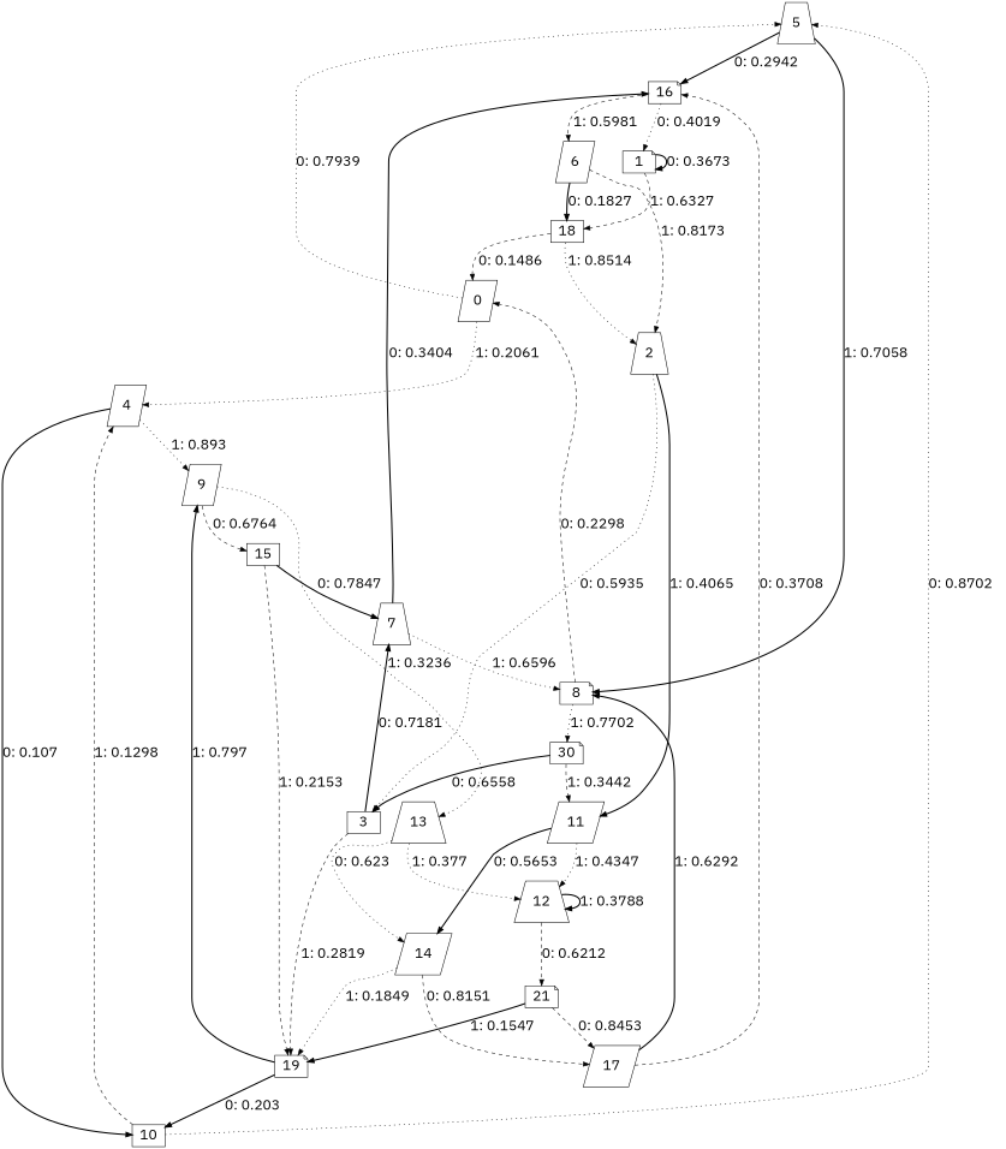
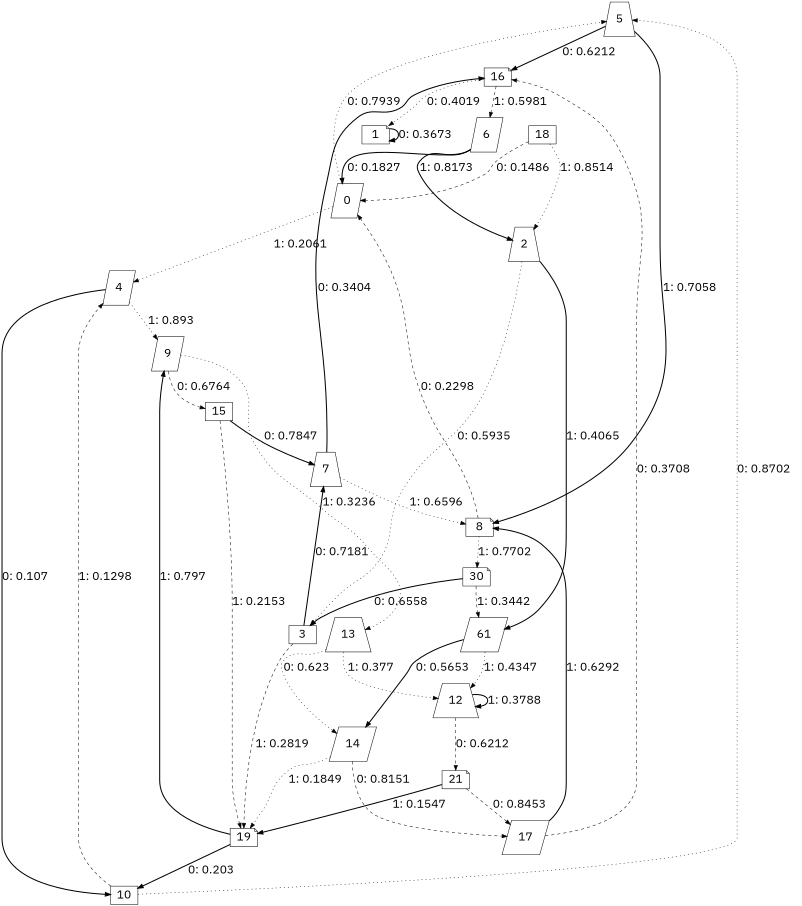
  digraph {
    fontname="IBM Plex Sans"
    node [fontname="IBM Plex Sans" fontsize=24 shape=parallelogram]
    edge [fontname="IBM Plex Sans" fontsize=24 style=bold]
    5 [shape=trapezium]
    0
    4
    16 [shape=note]
    8 [shape=note]
    10 [shape=box]
    9
    1 [shape=note]
    6
    n10 [label=30 shape=note]
    15 [shape=box]
    13 [shape=trapezium]
    18 [shape=box]
    2 [shape=trapezium]
    3 [shape=box]
-   11
+   11 [label=61]
    7 [shape=trapezium]
    19 [shape=note]
    14
    12 [shape=trapezium]
    17
    21 [shape=note]
-   5 -> 16 [label="0: 0.2942   "]
+   5 -> 16 [label="0: 0.6212   "]
    5 -> 8 [label="1: 0.7058   "]
    0 -> 5 [label="0: 0.7939   " style=dotted]
    0 -> 4 [label="1: 0.2061   " style=dotted]
    4 -> 10 [label="0: 0.107    "]
    4 -> 9 [label="1: 0.893    " style=dotted]
    16 -> 1 [label="0: 0.4019   " style=dotted]
    16 -> 6 [label="1: 0.5981   " style=dashed]
    8 -> 0 [label="0: 0.2298   " style=dashed]
    8 -> n10 [label="1: 0.7702   " style=dotted]
    10 -> 5 [label="0: 0.8702   " style=dotted]
    10 -> 4 [label="1: 0.1298   " style=dashed]
    9 -> 15 [label="0: 0.6764   " style=dashed]
    9 -> 13 [label="1: 0.3236   " style=dotted]
    1 -> 1 [label="0: 0.3673   "]
-   1 -> 18 [label="1: 0.6327   " style=dashed]
-   6 -> 18 [label="0: 0.1827   "]
-   6 -> 2 [label="1: 0.8173   " style=dashed]
+   6 -> 0 [label="0: 0.1827   "]
+   6 -> 2 [label="1: 0.8173   "]
    n10 -> 3 [label="0: 0.6558   "]
    n10 -> 11 [label="1: 0.3442   " style=dashed]
    15 -> 7 [label="0: 0.7847   "]
    15 -> 19 [label="1: 0.2153   " style=dashed]
    13 -> 14 [label="0: 0.623    " style=dotted]
    13 -> 12 [label="1: 0.377    " style=dotted]
    18 -> 0 [label="0: 0.1486   " style=dashed]
    18 -> 2 [label="1: 0.8514   " style=dotted]
    2 -> 3 [label="0: 0.5935   " style=dotted]
    2 -> 11 [label="1: 0.4065   "]
    3 -> 7 [label="0: 0.7181   "]
    3 -> 19 [label="1: 0.2819   " style=dashed]
    11 -> 14 [label="0: 0.5653   "]
    11 -> 12 [label="1: 0.4347   " style=dotted]
    7 -> 16 [label="0: 0.3404   "]
    7 -> 8 [label="1: 0.6596   " style=dotted]
    19 -> 10 [label="0: 0.203    "]
    19 -> 9 [label="1: 0.797    "]
    14 -> 19 [label="1: 0.1849   " style=dotted]
    14 -> 17 [label="0: 0.8151   " style=dashed]
    12 -> 12 [label="1: 0.3788   "]
    12 -> 21 [label="0: 0.6212   " style=dashed]
    17 -> 16 [label="0: 0.3708   " style=dashed]
    17 -> 8 [label="1: 0.6292   "]
    21 -> 19 [label="1: 0.1547   "]
    21 -> 17 [label="0: 0.8453   " style=dashed]
  }
